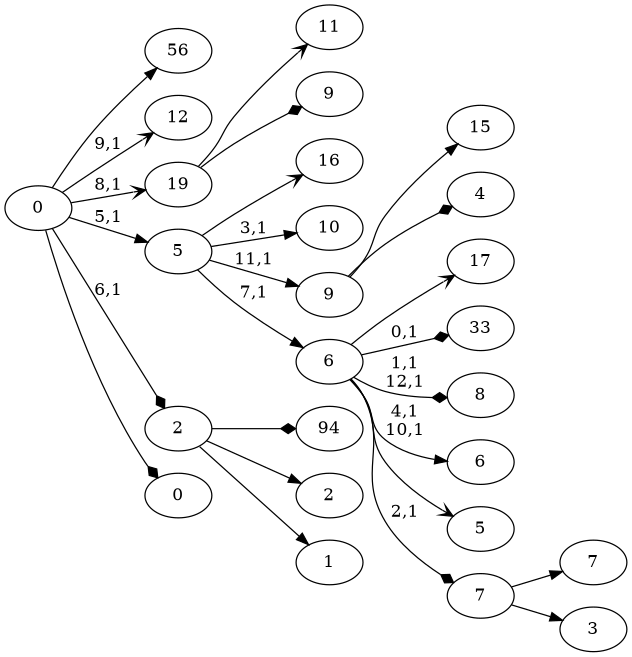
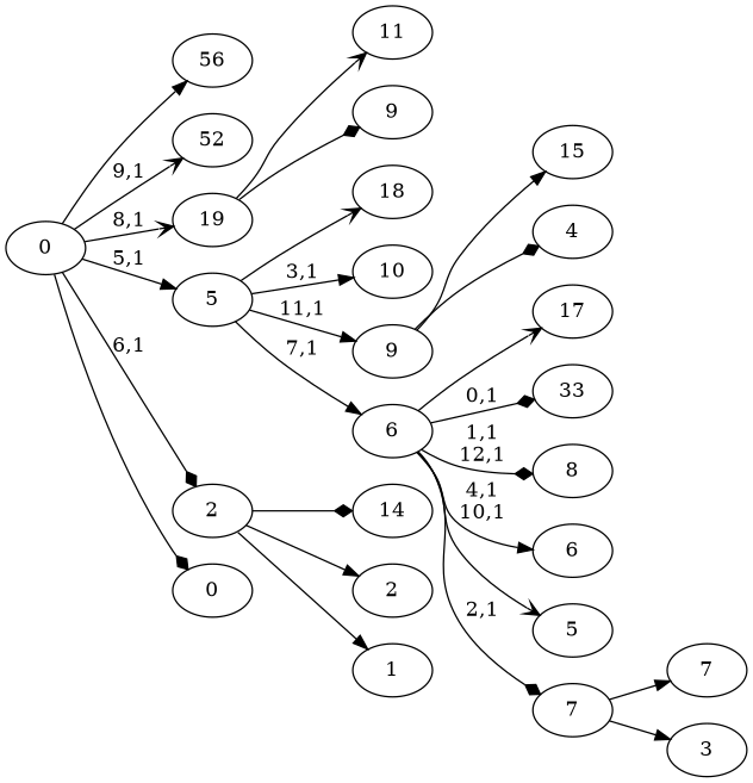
  digraph {
    rankdir=LR
    edge [arrowhead=normal]
-   n1 [label=16]
+   n1 [label=18]
    n2 [label=17]
    n3 [label=56]
    n4 [label=15]
-   n5 [label=94]
+   n5 [label=14]
    n6 [label=33]
-   n7 [label=12]
+   n7 [label=52]
    n8 [label=11]
    n9 [label=10]
    n10 [label=9]
    19
    n12 [label=8]
    n13 [label=7]
    n14 [label=6]
    n15 [label=5]
    n16 [label=4]
    9
    n18 [label=3]
    7
    6
    5
    n22 [label=2]
    n23 [label=1]
    2
    n25 [label=0]
    0
    19 -> n8 [arrowhead=vee]
    19 -> n10 [arrowhead=diamond]
    9 -> n4
    9 -> n16 [arrowhead=diamond]
    7 -> n13
    7 -> n18
    6 -> n2 [arrowhead=vee]
    6 -> n6 [arrowhead=diamond label="0,1"]
    6 -> n12 [arrowhead=diamond label="1,1\n12,1"]
    6 -> n14 [label="4,1\n10,1"]
    6 -> n15 [arrowhead=vee]
    6 -> 7 [arrowhead=diamond label="2,1"]
    5 -> n1 [arrowhead=vee]
    5 -> n9 [label="3,1"]
    5 -> 9 [label="11,1"]
    5 -> 6 [label="7,1"]
    2 -> n5 [arrowhead=diamond]
    2 -> n22
    2 -> n23
    0 -> n3
    0 -> n7 [arrowhead=vee label="9,1"]
    0 -> 19 [arrowhead=vee label="8,1"]
    0 -> 5 [label="5,1"]
    0 -> 2 [arrowhead=diamond label="6,1"]
    0 -> n25 [arrowhead=diamond]
  }
